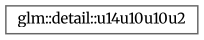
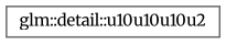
  digraph {
    rankdir=LR
    fontname=Merriweather
-   n1 [color=grey40 fillcolor=white fontname=Merriweather fontsize=10 height=0.2 label="glm::detail::u14u10u10u2" shape=box style=filled width=0.4]
+   n1 [color=grey40 fillcolor=white fontname=Merriweather fontsize=10 height=0.2 label="glm::detail::u10u10u10u2" shape=box style=filled width=0.4]
  }
